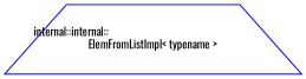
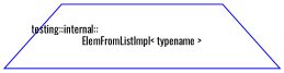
  digraph {
    rankdir=LR
    fontname=Oswald
-   n1 [color=blue fillcolor=white fontname=Oswald fontsize=10 height=0.2 label="internal::internal::\lElemFromListImpl\< typename \>" shape=trapezium style=filled width=0.4]
+   n1 [color=blue fillcolor=white fontname=Oswald fontsize=10 height=0.2 label="testing::internal::\lElemFromListImpl\< typename \>" shape=trapezium style=filled width=0.4]
  }
